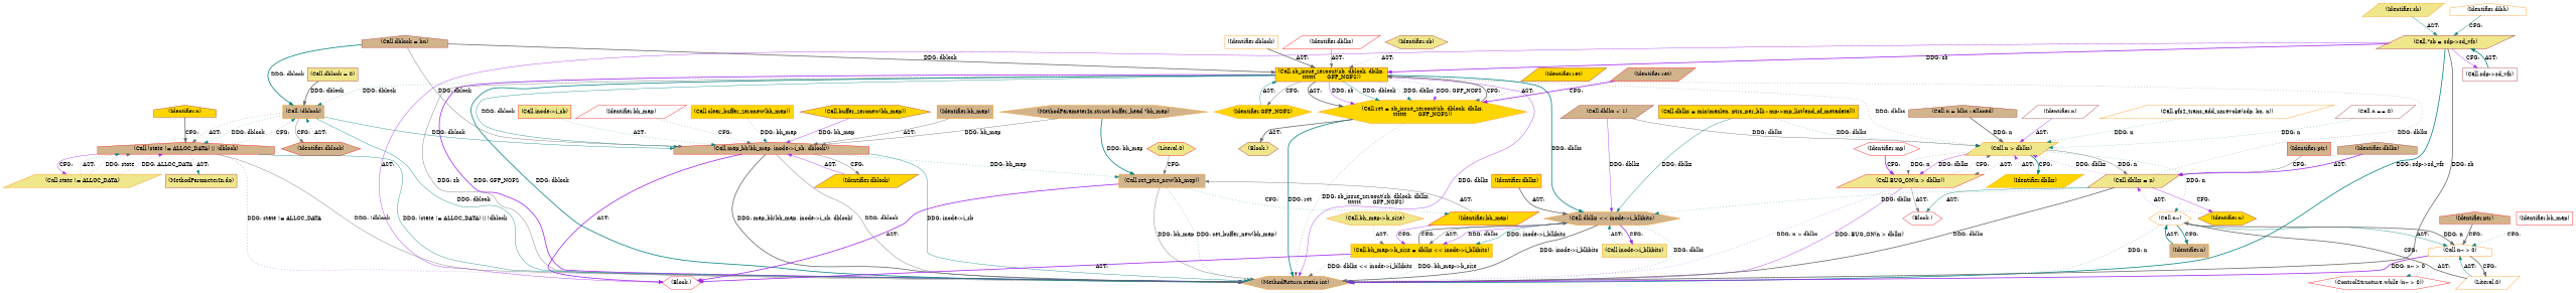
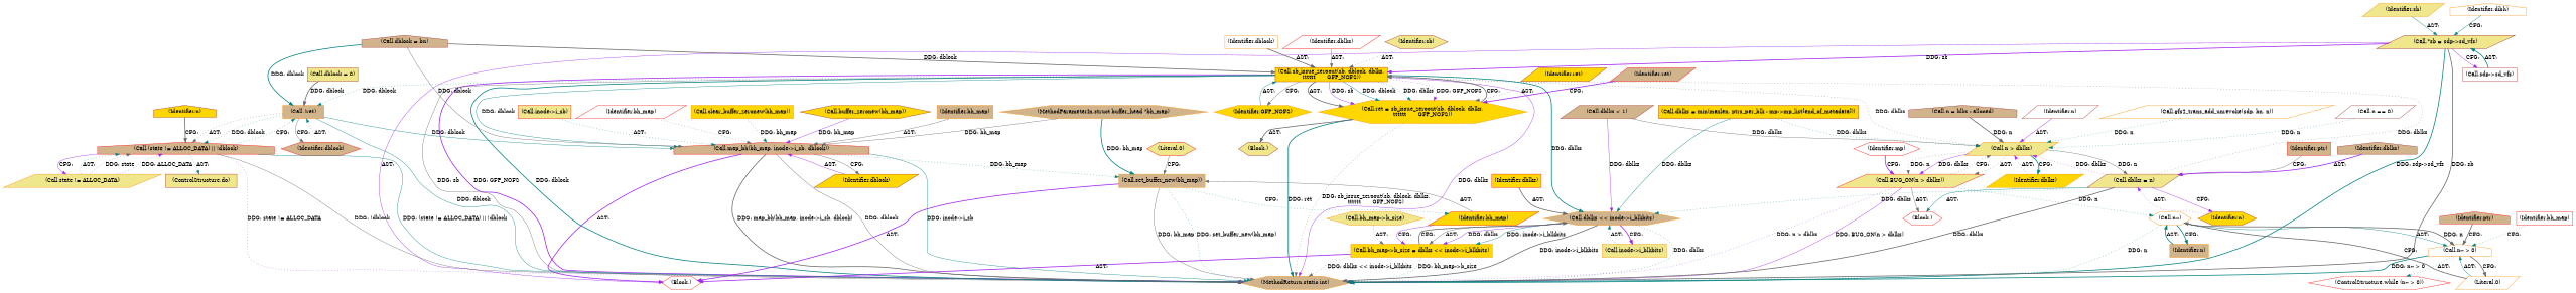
  digraph {
    node [color=darkorange fillcolor=tan shape=parallelogram style=filled]
    edge [color=gray40 style=solid]
    n1 [color=brown fillcolor=khaki label="(Call,*sb = sdp->sd_vfs)"]
    n2 [color=brown fillcolor=gold label="(Call,sb_issue_zeroout(sb, dblock, dblks,\n\t\t\t\t\t\t       GFP_NOFS))" shape=box]
    n3 [label="(MethodReturn,static int)" shape=hexagon]
    n4 [color=red fillcolor=white label="(Block,)" shape=hexagon]
    n5 [color=brown fillcolor=white label="(Call,sdp->sd_vfs)" shape=box]
    n6 [fillcolor=khaki label="(Call,n > dblks)"]
    n7 [label="(Call,dblks << inode->i_blkbits)" shape=hexagon]
    n8 [fillcolor=gold label="(Call,ret = sb_issue_zeroout(sb, dblock, dblks,\n\t\t\t\t\t\t       GFP_NOFS))" shape=hexagon]
-   n9 [label="(Call,!dblock)" shape=box]
+   n9 [label="(Call,!ret)" shape=box]
    n10 [color=red label="(Call,map_bh(bh_map, inode->i_sb, dblock))" shape=house]
    n11 [fillcolor=gold label="(Identifier,GFP_NOFS)" shape=hexagon]
    n12 [color=red fillcolor=khaki label="(Call,BUG_ON(n > dblks))"]
    n13 [color=brown fillcolor=khaki label="(Call,dblks = n)"]
    n14 [fillcolor=white label="(Call,n--)" shape=hexagon]
    n15 [fillcolor=gold label="(Identifier,dblks)"]
    n16 [fillcolor=gold label="(Call,bh_map->b_size = dblks << inode->i_blkbits)" shape=box]
    n17 [fillcolor=khaki label="(Call,inode->i_blkbits)" shape=box]
    n18 [color=brown fillcolor=khaki label="(Block,)" shape=hexagon]
    n19 [color=red label="(Call,(state != ALLOC_DATA) || !dblock)" shape=house]
    n20 [color=red label="(Identifier,dblock)" shape=hexagon]
-   n21 [label="(Call,set_ptrs_new(bh_map))" shape=box]
+   n21 [label="(Call,set_buffer_new(bh_map))" shape=box]
    n22 [color=brown fillcolor=gold label="(Identifier,dblock)"]
    n23 [color=red fillcolor=white label="(Block,)" shape=hexagon]
    n24 [color=brown fillcolor=gold label="(Identifier,n)" shape=hexagon]
    n25 [fillcolor=white label="(Call,n-- > 0)" shape=house]
    n26 [label="(Identifier,n)" shape=box]
    n27 [fillcolor=white label="(Literal,0)"]
    n28 [color=red fillcolor=white label="(ControlStructure,while (n-- > 0))" shape=hexagon]
    n29 [fillcolor=khaki label="(Call,state != ALLOC_DATA)"]
-   n30 [color=brown fillcolor=khaki label="(MethodParameterIn,do)" shape=box]
+   n30 [color=brown fillcolor=khaki label="(ControlStructure,do)" shape=box]
    n31 [color=red fillcolor=gold label="(Identifier,bh_map)"]
    n32 [fillcolor=white label="(Identifier,dblock)" shape=box]
    n33 [color=red fillcolor=white label="(Identifier,dblks)"]
    n34 [color=brown fillcolor=gold label="(Call,buffer_zeronew(bh_map))" shape=hexagon]
    n35 [color=brown label="(Call,dblks < 1)"]
    n36 [color=brown fillcolor=gold label="(Identifier,ret)"]
    n37 [color=brown label="(Call,n = blks - alloced)" shape=house]
    n38 [label="(MethodParameterIn,struct buffer_head *bh_map)" shape=hexagon]
    n39 [label="(Identifier,bh_map)" shape=box]
    n40 [color=brown label="(Call,dblock = bn)" shape=house]
    n41 [color=brown fillcolor=gold label="(Call,dblks = min(maxlen, ptrs_per_blk - mp->mp_list[end_of_metadata]))" shape=box]
    n42 [color=red label="(Identifier,ptr)" shape=box]
    n43 [color=red fillcolor=khaki label="(Call,inode->i_sb)" shape=box]
    n44 [color=red fillcolor=white label="(Identifier,bh_map)"]
    n45 [color=brown fillcolor=white label="(Identifier,n)"]
    n46 [color=red fillcolor=white label="(Identifier,mp)" shape=hexagon]
    n47 [color=brown label="(Identifier,dblks)" shape=house]
    n48 [color=brown fillcolor=khaki label="(Identifier,sb)" shape=hexagon]
    n49 [color=red fillcolor=gold label="(Identifier,dblks)" shape=box]
    n50 [color=red label="(Identifier,ptr)" shape=house]
    n51 [color=red fillcolor=khaki label="(Literal,0)" shape=hexagon]
    n52 [fillcolor=white label="(Call,gfs2_trans_add_unrevoke(sdp, bn, n))"]
    n53 [fillcolor=gold label="(Call,clear_buffer_zeronew(bh_map))" shape=box]
    n54 [fillcolor=khaki label="(Identifier,sb)"]
    n55 [color=brown fillcolor=white label="(Call,n == 0)"]
    n56 [fillcolor=khaki label="(Call,bh_map->b_size)" shape=hexagon]
    n57 [color=brown fillcolor=khaki label="(Call,dblock = 0)" shape=box]
    n58 [color=brown fillcolor=gold label="(Identifier,n)" shape=house]
    n59 [color=red label="(Identifier,ret)"]
    n60 [fillcolor=white label="(Identifier,dibh)" shape=house]
    n61 [color=red fillcolor=white label="(Identifier,bh_map)" shape=box]
    n1 -> n2 [color=purple label="DDG: sb" style=bold]
    n1 -> n3 [color=teal label="DDG: sdp->sd_vfs" style=bold]
    n1 -> n3 [label="DDG: sb" style=bold]
    n1 -> n4 [color=purple label="AST: "]
    n1 -> n5 [color=purple label="CFG: "]
    n2 -> n3 [color=purple label="DDG: GFP_NOFS" style=bold]
    n2 -> n3 [label="DDG: sb"]
    n2 -> n3 [color=purple label="DDG: dblks"]
    n2 -> n3 [color=teal label="DDG: dblock" style=bold]
    n2 -> n6 [label="DDG: dblks" style=dotted]
    n2 -> n7 [color=teal label="DDG: dblks" style=bold]
    n2 -> n8 [label="AST: " style=bold]
    n2 -> n8 [color=purple label="DDG: sb"]
    n2 -> n8 [color=teal label="DDG: dblock"]
    n2 -> n8 [color=teal label="DDG: dblks" style=dotted]
    n2 -> n8 [color=purple label="DDG: GFP_NOFS" style=dotted]
    n2 -> n9 [color=teal label="DDG: dblock" style=dotted]
    n2 -> n10 [color=teal label="DDG: dblock"]
    n2 -> n11 [label="CFG: "]
    n5 -> n1 [color=teal label="AST: " style=bold]
    n6 -> n12 [label="AST: " style=dotted]
    n6 -> n12 [label="DDG: n" style=dotted]
    n6 -> n12 [color=purple label="DDG: dblks"]
    n6 -> n13 [label="DDG: n"]
-   n6 -> n14 [color=teal label="DDG: n" style=dotted]
+   n12 -> n14 [color=teal label="DDG: n" style=dotted]
    n6 -> n15 [color=teal label="CFG: " style=bold]
    n7 -> n3 [label="DDG: inode->i_blkbits" style=bold]
    n7 -> n3 [color=teal label="DDG: dblks" style=dotted]
    n7 -> n16 [label="AST: "]
    n7 -> n16 [color=purple label="DDG: dblks"]
    n7 -> n16 [color=teal label="DDG: inode->i_blkbits"]
    n7 -> n17 [color=purple label="CFG: " style=bold]
    n8 -> n2 [label="CFG: " style=bold]
    n8 -> n3 [label="DDG: sb_issue_zeroout(sb, dblock, dblks,\n\t\t\t\t\t\t       GFP_NOFS)" style=dotted]
    n8 -> n3 [color=teal label="DDG: ret" style=bold]
    n8 -> n18 [label="AST: " style=bold]
    n9 -> n3 [color=teal label="DDG: dblock"]
    n9 -> n10 [color=teal label="DDG: dblock"]
    n9 -> n19 [label="AST: " style=dotted]
    n9 -> n19 [color=teal label="DDG: dblock" style=dotted]
    n9 -> n20 [label="CFG: "]
    n10 -> n3 [label="DDG: dblock"]
    n10 -> n3 [color=teal label="DDG: inode->i_sb"]
    n10 -> n3 [label="DDG: map_bh(bh_map, inode->i_sb, dblock)" style=bold]
    n10 -> n4 [color=purple label="AST: " style=bold]
    n10 -> n21 [color=teal label="DDG: bh_map" style=dotted]
    n10 -> n22 [label="CFG: "]
    n11 -> n2 [color=teal label="AST: "]
    n12 -> n3 [color=purple label="DDG: BUG_ON(n > dblks)"]
    n12 -> n3 [color=purple label="DDG: n > dblks" style=dotted]
    n12 -> n6 [label="CFG: " style=dotted]
    n12 -> n23 [label="AST: "]
    n13 -> n2 [label="DDG: dblks" style=dotted]
    n13 -> n3 [label="DDG: dblks" style=bold]
    n13 -> n6 [color=purple label="DDG: dblks" style=dotted]
    n13 -> n7 [color=teal label="DDG: dblks" style=dotted]
    n13 -> n23 [color=teal label="AST: "]
    n13 -> n24 [color=purple label="CFG: "]
    n14 -> n3 [color=teal label="DDG: n" style=dotted]
    n14 -> n25 [color=teal label="AST: "]
    n14 -> n25 [label="DDG: n" style=bold]
    n14 -> n26 [color=teal label="CFG: " style=bold]
    n15 -> n6 [color=purple label="AST: " style=dotted]
    n16 -> n3 [color=teal label="DDG: bh_map->b_size" style=dotted]
    n16 -> n3 [label="DDG: dblks << inode->i_blkbits" style=dotted]
    n16 -> n4 [color=purple label="AST: " style=bold]
    n16 -> n7 [label="CFG: " style=bold]
    n17 -> n7 [color=teal label="AST: " style=dotted]
    n19 -> n3 [color=teal label="DDG: (state != ALLOC_DATA) || !dblock"]
    n19 -> n3 [color=purple label="DDG: state != ALLOC_DATA" style=dotted]
    n19 -> n3 [label="DDG: !dblock"]
    n19 -> n9 [color=teal label="CFG: " style=dotted]
    n19 -> n29 [color=purple label="CFG: "]
    n19 -> n30 [color=teal label="AST: " style=dotted]
    n20 -> n9 [color=teal label="AST: " style=dotted]
    n21 -> n3 [label="DDG: bh_map"]
    n21 -> n3 [color=teal label="DDG: set_buffer_new(bh_map)" style=dotted]
    n21 -> n4 [color=purple label="AST: " style=bold]
    n21 -> n31 [color=teal label="CFG: " style=dotted]
    n22 -> n10 [color=purple label="AST: "]
    n24 -> n13 [color=purple label="AST: " style=dotted]
-   n25 -> n3 [color=purple label="DDG: n-- > 0" style=bold]
+   n25 -> n3 [color=teal label="DDG: n-- > 0" style=bold]
    n25 -> n27 [label="CFG: " style=bold]
    n25 -> n28 [color=teal label="AST: " style=dotted]
    n26 -> n14 [color=teal label="AST: " style=bold]
    n27 -> n14 [label="CFG: " style=bold]
    n27 -> n25 [color=teal label="AST: "]
    n29 -> n19 [color=teal label="AST: " style=dotted]
    n29 -> n19 [label="DDG: state" style=dotted]
    n29 -> n19 [color=purple label="DDG: ALLOC_DATA" style=dotted]
    n31 -> n16 [color=purple label="CFG: "]
    n31 -> n21 [label="AST: "]
    n32 -> n2 [label="AST: " style=bold]
    n33 -> n2 [label="AST: "]
    n34 -> n10 [color=purple label="DDG: bh_map"]
    n35 -> n6 [label="DDG: dblks"]
    n35 -> n7 [color=purple label="DDG: dblks"]
    n36 -> n8 [label="AST: " style=dotted]
    n37 -> n6 [label="DDG: n" style=bold]
    n38 -> n10 [label="DDG: bh_map"]
    n38 -> n21 [color=teal label="DDG: bh_map" style=bold]
    n39 -> n10 [label="AST: "]
    n40 -> n2 [label="DDG: dblock" style=bold]
    n40 -> n9 [color=teal label="DDG: dblock" style=bold]
    n40 -> n10 [label="DDG: dblock"]
    n41 -> n6 [color=teal label="DDG: dblks" style=dotted]
    n41 -> n7 [color=teal label="DDG: dblks"]
    n42 -> n13 [label="CFG: "]
    n43 -> n10 [color=teal label="AST: " style=dotted]
    n44 -> n10 [label="CFG: " style=dotted]
    n45 -> n6 [color=purple label="AST: "]
    n46 -> n12 [color=purple label="CFG: " style=bold]
    n47 -> n13 [color=purple label="AST: " style=bold]
    n48 -> n2 [label="AST: " style=dotted]
    n49 -> n7 [label="AST: " style=bold]
    n50 -> n25 [label="CFG: " style=bold]
    n51 -> n21 [label="CFG: "]
    n52 -> n6 [color=teal label="DDG: n" style=dotted]
    n53 -> n10 [color=teal label="DDG: bh_map" style=dotted]
    n54 -> n1 [color=teal label="AST: "]
    n55 -> n6 [color=teal label="DDG: n" style=dotted]
    n56 -> n16 [label="AST: " style=dotted]
    n57 -> n9 [label="DDG: dblock" style=bold]
    n58 -> n19 [label="CFG: " style=bold]
    n59 -> n8 [color=purple label="CFG: " style=bold]
    n60 -> n1 [color=teal label="CFG: "]
    n61 -> n25 [color=teal label="CFG: " style=dotted]
  }
